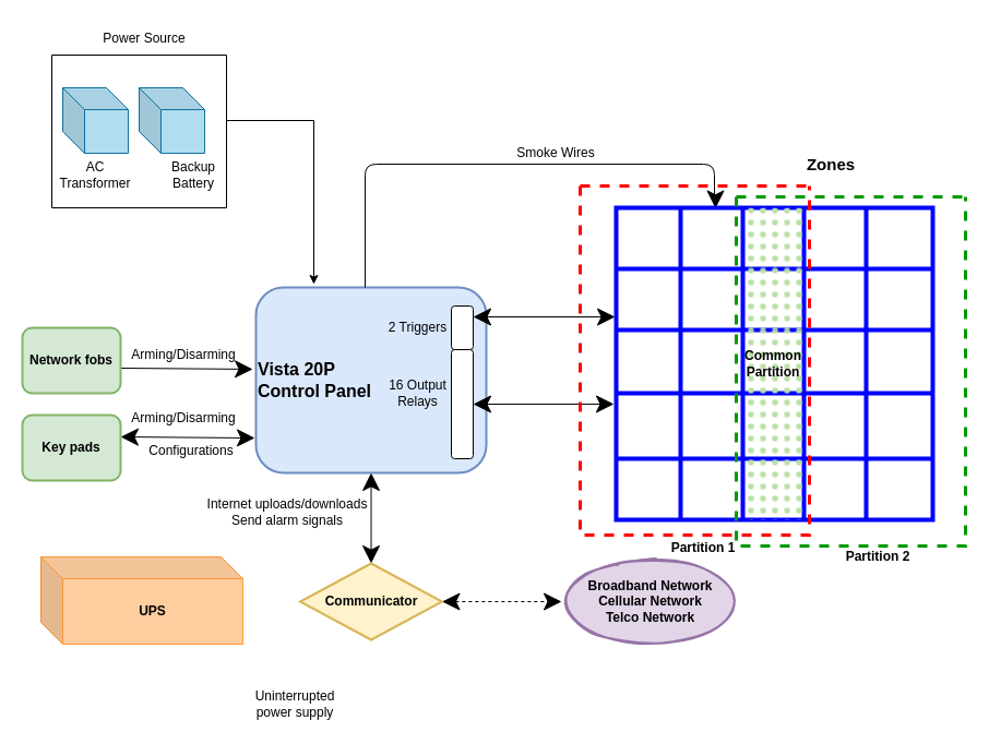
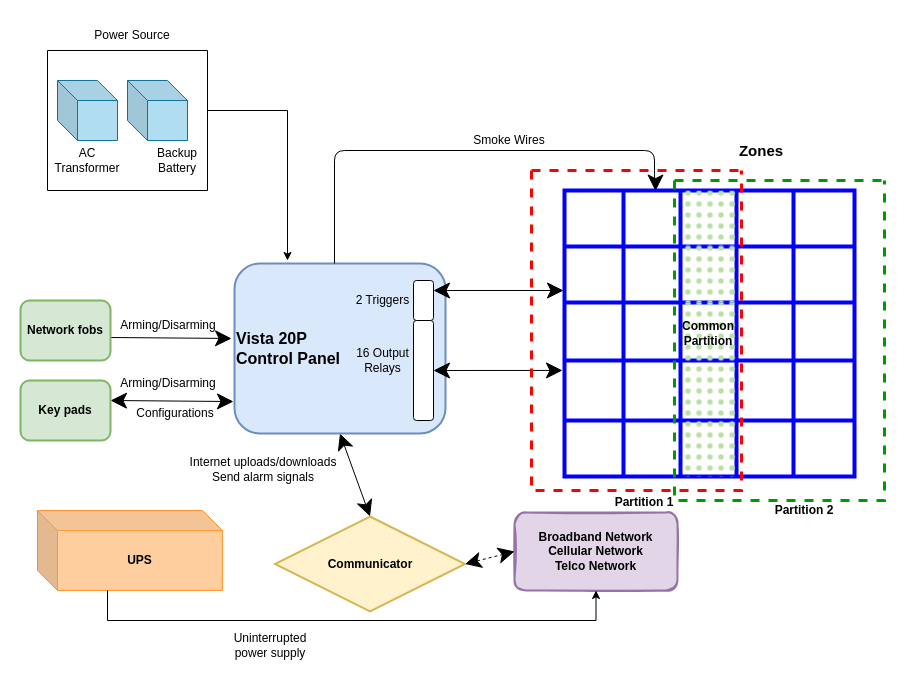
  <mxCell id="0" />
  <mxCell id="1" parent="0" />
  <mxCell id="2" value="" style="endArrow=classic;startArrow=classic;html=1;startSize=14;endSize=14;sourcePerimeterSpacing=8;targetPerimeterSpacing=8;entryX=-0.005;entryY=0.812;entryDx=0;entryDy=0;entryPerimeter=0;" parent="1" target="5" edge="1"><mxGeometry width="50" height="50" relative="1" as="geometry"><mxPoint x="110" y="400" as="sourcePoint" /><mxPoint x="179" y="400" as="targetPoint" /></mxGeometry></mxCell>
  <mxCell id="3" value="" style="endArrow=classic;html=1;startSize=14;endSize=14;sourcePerimeterSpacing=8;targetPerimeterSpacing=8;entryX=-0.014;entryY=0.441;entryDx=0;entryDy=0;entryPerimeter=0;" parent="1" target="5" edge="1"><mxGeometry width="50" height="50" relative="1" as="geometry"><mxPoint x="110" y="337" as="sourcePoint" /><mxPoint x="179" y="337" as="targetPoint" /></mxGeometry></mxCell>
  <mxCell id="4" value="" style="endArrow=classic;startArrow=classic;html=1;startSize=14;endSize=14;sourcePerimeterSpacing=8;targetPerimeterSpacing=8;exitX=0.5;exitY=0;exitDx=0;exitDy=0;entryX=0.5;entryY=1;entryDx=0;entryDy=0;" parent="1" source="9" target="5" edge="1"><mxGeometry width="50" height="50" relative="1" as="geometry"><mxPoint x="341" y="510" as="sourcePoint" /><mxPoint x="341" y="432" as="targetPoint" /></mxGeometry></mxCell>
  <mxCell id="5" value="&lt;font style=&quot;font-size: 16px&quot;&gt;&lt;span style=&quot;font-weight: 700&quot;&gt;Vista 20P&lt;/span&gt;&lt;br style=&quot;font-weight: 700&quot;&gt;&lt;span style=&quot;font-weight: 700&quot;&gt;Control Panel&lt;/span&gt;&lt;/font&gt;" style="rounded=1;whiteSpace=wrap;html=1;strokeWidth=2;fillWeight=4;hachureGap=8;hachureAngle=45;fillColor=#dae8fc;sketch=0;pointerEvents=0;strokeColor=#6c8ebf;align=left;" parent="1" vertex="1"><mxGeometry x="234" y="263" width="211" height="170" as="geometry" /></mxCell>
  <mxCell id="6" value="Network fobs" style="rounded=1;whiteSpace=wrap;html=1;strokeWidth=2;fillWeight=4;hachureGap=8;hachureAngle=45;fillColor=#d5e8d4;sketch=0;pointerEvents=0;fontStyle=1;strokeColor=#82b366;" parent="1" vertex="1"><mxGeometry x="20" y="300" width="90" height="60" as="geometry" /></mxCell>
  <mxCell id="7" value="Key pads" style="rounded=1;whiteSpace=wrap;html=1;strokeWidth=2;fillWeight=4;hachureGap=8;hachureAngle=45;fillColor=#d5e8d4;sketch=0;pointerEvents=0;fontStyle=1;strokeColor=#82b366;" parent="1" vertex="1"><mxGeometry x="20" y="380" width="90" height="60" as="geometry" /></mxCell>
- <mxCell id="8" value="Broadband Network&lt;br&gt;Cellular Network&lt;br&gt;Telco Network" style="ellipse;whiteSpace=wrap;html=1;strokeWidth=2;fillWeight=2;hachureGap=8;fillColor=#e1d5e7;fillStyle=solid;sketch=1;pointerEvents=0;strokeColor=#9673a6;fontStyle=1" parent="1" vertex="1"><mxGeometry x="514" y="512" width="163" height="78" as="geometry" /></mxCell>
- <mxCell id="9" value="&lt;span style=&quot;font-weight: 700&quot;&gt;Communicator&lt;/span&gt;" style="rhombus;whiteSpace=wrap;html=1;strokeWidth=2;fillWeight=-1;hachureGap=8;fillStyle=solid;fillColor=#fff2cc;sketch=0;pointerEvents=0;strokeColor=#d6b656;" parent="1" vertex="1"><mxGeometry x="274.5" y="516" width="130" height="70" as="geometry" /></mxCell>
+ <mxCell id="8" value="Broadband Network&lt;br&gt;Cellular Network&lt;br&gt;Telco Network" style="whiteSpace=wrap;html=1;strokeWidth=2;fillWeight=2;hachureGap=8;fillColor=#e1d5e7;fillStyle=solid;sketch=1;pointerEvents=0;strokeColor=#9673a6;fontStyle=1;rounded=1;" parent="1" vertex="1"><mxGeometry x="514" y="512" width="163" height="78" as="geometry" /></mxCell>
+ <mxCell id="9" value="&lt;span style=&quot;font-weight: 700&quot;&gt;Communicator&lt;/span&gt;" style="rhombus;whiteSpace=wrap;html=1;strokeWidth=2;fillWeight=-1;hachureGap=8;fillStyle=solid;fillColor=#fff2cc;sketch=0;pointerEvents=0;strokeColor=#d6b656;" parent="1" vertex="1"><mxGeometry x="274.5" y="516" width="190" height="95" as="geometry" /></mxCell>
  <mxCell id="10" value="" style="endArrow=classic;startArrow=classic;html=1;fontColor=#000000;startSize=14;endSize=14;sourcePerimeterSpacing=8;targetPerimeterSpacing=8;exitX=1;exitY=0.5;exitDx=0;exitDy=0;entryX=0;entryY=0.5;entryDx=0;entryDy=0;dashed=1;" parent="1" source="9" target="8" edge="1"><mxGeometry width="50" height="50" relative="1" as="geometry"><mxPoint x="449" y="520" as="sourcePoint" /><mxPoint x="504" y="539" as="targetPoint" /></mxGeometry></mxCell>
  <mxCell id="11" value="" style="endArrow=classic;startArrow=classic;html=1;fontSize=17;fontColor=#000000;startSize=14;endSize=14;sourcePerimeterSpacing=8;targetPerimeterSpacing=8;entryX=-0.004;entryY=0.692;entryDx=0;entryDy=0;entryPerimeter=0;exitX=1;exitY=0.5;exitDx=0;exitDy=0;" parent="1" source="12" edge="1"><mxGeometry width="50" height="50" relative="1" as="geometry"><mxPoint x="444" y="370" as="sourcePoint" /><mxPoint x="561.96" y="369.92" as="targetPoint" /></mxGeometry></mxCell>
  <mxCell id="12" value="" style="rounded=1;whiteSpace=wrap;html=1;sketch=0;hachureGap=4;pointerEvents=0;fontSize=17;fontColor=#000000;" parent="1" vertex="1"><mxGeometry x="413" y="320" width="20" height="100" as="geometry" /></mxCell>
  <mxCell id="13" value="" style="rounded=1;whiteSpace=wrap;html=1;sketch=0;hachureGap=4;pointerEvents=0;fontSize=17;fontColor=#000000;" parent="1" vertex="1"><mxGeometry x="413" y="280" width="20" height="40" as="geometry" /></mxCell>
  <mxCell id="14" value="2 Triggers" style="text;html=1;strokeColor=none;fillColor=none;align=center;verticalAlign=middle;whiteSpace=wrap;rounded=0;sketch=0;hachureGap=4;pointerEvents=0;fontSize=12;fontColor=#000000;" parent="1" vertex="1"><mxGeometry x="343" y="290" width="79" height="20" as="geometry" /></mxCell>
  <mxCell id="15" value="16 Output Relays" style="text;html=1;strokeColor=none;fillColor=none;align=center;verticalAlign=middle;whiteSpace=wrap;rounded=0;sketch=0;hachureGap=4;pointerEvents=0;fontSize=12;fontColor=#000000;" parent="1" vertex="1"><mxGeometry x="343" y="350" width="79" height="20" as="geometry" /></mxCell>
  <mxCell id="16" value="" style="endArrow=classic;startArrow=classic;html=1;fontSize=12;fontColor=#000000;startSize=14;endSize=14;sourcePerimeterSpacing=8;targetPerimeterSpacing=8;exitX=1;exitY=0.25;exitDx=0;exitDy=0;" parent="1" source="13" edge="1"><mxGeometry width="50" height="50" relative="1" as="geometry"><mxPoint x="253" y="330" as="sourcePoint" /><mxPoint x="563" y="290" as="targetPoint" /></mxGeometry></mxCell>
  <mxCell id="17" value="" style="edgeStyle=segmentEdgeStyle;endArrow=classic;html=1;startSize=14;endSize=14;sourcePerimeterSpacing=8;targetPerimeterSpacing=8;fontSize=12;fontColor=#000000;entryX=0.35;entryY=0.002;entryDx=0;entryDy=0;entryPerimeter=0;" parent="1" edge="1"><mxGeometry width="50" height="50" relative="1" as="geometry"><mxPoint x="334" y="263" as="sourcePoint" /><mxPoint x="655" y="190.52" as="targetPoint" /><Array as="points"><mxPoint x="334" y="150" /><mxPoint x="654" y="150" /><mxPoint x="654" y="180" /><mxPoint x="655" y="180" /></Array></mxGeometry></mxCell>
  <mxCell id="18" value="Smoke Wires" style="text;html=1;strokeColor=none;fillColor=none;align=center;verticalAlign=middle;whiteSpace=wrap;rounded=0;sketch=0;hachureGap=4;pointerEvents=0;fontSize=12;fontColor=#000000;" parent="1" vertex="1"><mxGeometry x="464" y="130" width="90" height="20" as="geometry" /></mxCell>
  <mxCell id="19" value="" style="shape=table;html=1;whiteSpace=wrap;startSize=0;container=1;collapsible=0;childLayout=tableLayout;hachureGap=4;pointerEvents=0;sketch=0;fontSize=12;fontColor=#000000;strokeColor=#0000FF;strokeWidth=4;align=left;" parent="1" vertex="1"><mxGeometry x="564" y="190" width="290" height="286" as="geometry" /></mxCell>
  <mxCell id="20" style="shape=partialRectangle;html=1;whiteSpace=wrap;collapsible=0;dropTarget=0;pointerEvents=0;fillColor=none;top=0;left=0;bottom=0;right=0;points=[[0,0.5],[1,0.5]];portConstraint=eastwest;" parent="19" vertex="1"><mxGeometry width="290" height="56" as="geometry" /></mxCell>
  <mxCell id="21" style="shape=partialRectangle;html=1;whiteSpace=wrap;connectable=0;top=0;left=0;bottom=0;right=0;overflow=hidden;pointerEvents=1;strokeWidth=2;fillColor=none;" parent="20" vertex="1"><mxGeometry width="59" height="56" as="geometry"><mxRectangle width="59" height="56" as="alternateBounds" /></mxGeometry></mxCell>
  <mxCell id="22" style="shape=partialRectangle;html=1;whiteSpace=wrap;connectable=0;top=0;left=0;bottom=0;right=0;overflow=hidden;pointerEvents=1;strokeWidth=2;fillColor=none;" parent="20" vertex="1"><mxGeometry x="59" width="57" height="56" as="geometry"><mxRectangle width="57" height="56" as="alternateBounds" /></mxGeometry></mxCell>
  <mxCell id="23" style="shape=partialRectangle;html=1;whiteSpace=wrap;connectable=0;fillColor=#B9E0A5;top=0;left=0;bottom=0;right=0;overflow=hidden;pointerEvents=1;fillStyle=dots;" parent="20" vertex="1"><mxGeometry x="116" width="56" height="56" as="geometry"><mxRectangle width="56" height="56" as="alternateBounds" /></mxGeometry></mxCell>
  <mxCell id="24" style="shape=partialRectangle;html=1;whiteSpace=wrap;connectable=0;fillColor=none;top=0;left=0;bottom=0;right=0;overflow=hidden;pointerEvents=1;" parent="20" vertex="1"><mxGeometry x="172" width="57" height="56" as="geometry"><mxRectangle width="57" height="56" as="alternateBounds" /></mxGeometry></mxCell>
  <mxCell id="25" style="shape=partialRectangle;html=1;whiteSpace=wrap;connectable=0;fillColor=none;top=0;left=0;bottom=0;right=0;overflow=hidden;pointerEvents=1;" parent="20" vertex="1"><mxGeometry x="229" width="61" height="56" as="geometry"><mxRectangle width="61" height="56" as="alternateBounds" /></mxGeometry></mxCell>
  <mxCell id="26" style="shape=partialRectangle;html=1;whiteSpace=wrap;collapsible=0;dropTarget=0;pointerEvents=0;fillColor=none;top=0;left=0;bottom=0;right=0;points=[[0,0.5],[1,0.5]];portConstraint=eastwest;" parent="19" vertex="1"><mxGeometry y="56" width="290" height="56" as="geometry" /></mxCell>
  <mxCell id="27" style="shape=partialRectangle;html=1;whiteSpace=wrap;connectable=0;top=0;left=0;bottom=0;right=0;overflow=hidden;pointerEvents=1;strokeWidth=2;fillColor=none;" parent="26" vertex="1"><mxGeometry width="59" height="56" as="geometry"><mxRectangle width="59" height="56" as="alternateBounds" /></mxGeometry></mxCell>
  <mxCell id="28" style="shape=partialRectangle;html=1;whiteSpace=wrap;connectable=0;top=0;left=0;bottom=0;right=0;overflow=hidden;pointerEvents=1;strokeWidth=2;fillColor=none;" parent="26" vertex="1"><mxGeometry x="59" width="57" height="56" as="geometry"><mxRectangle width="57" height="56" as="alternateBounds" /></mxGeometry></mxCell>
  <mxCell id="29" style="shape=partialRectangle;html=1;whiteSpace=wrap;connectable=0;fillColor=#B9E0A5;top=0;left=0;bottom=0;right=0;overflow=hidden;pointerEvents=1;fillStyle=dots;" parent="26" vertex="1"><mxGeometry x="116" width="56" height="56" as="geometry"><mxRectangle width="56" height="56" as="alternateBounds" /></mxGeometry></mxCell>
  <mxCell id="30" style="shape=partialRectangle;html=1;whiteSpace=wrap;connectable=0;fillColor=none;top=0;left=0;bottom=0;right=0;overflow=hidden;pointerEvents=1;" parent="26" vertex="1"><mxGeometry x="172" width="57" height="56" as="geometry"><mxRectangle width="57" height="56" as="alternateBounds" /></mxGeometry></mxCell>
  <mxCell id="31" style="shape=partialRectangle;html=1;whiteSpace=wrap;connectable=0;fillColor=none;top=0;left=0;bottom=0;right=0;overflow=hidden;pointerEvents=1;" parent="26" vertex="1"><mxGeometry x="229" width="61" height="56" as="geometry"><mxRectangle width="61" height="56" as="alternateBounds" /></mxGeometry></mxCell>
  <mxCell id="32" value="" style="shape=partialRectangle;html=1;whiteSpace=wrap;collapsible=0;dropTarget=0;pointerEvents=0;fillColor=none;top=0;left=0;bottom=0;right=0;points=[[0,0.5],[1,0.5]];portConstraint=eastwest;" parent="19" vertex="1"><mxGeometry y="112" width="290" height="58" as="geometry" /></mxCell>
  <mxCell id="33" value="" style="shape=partialRectangle;html=1;whiteSpace=wrap;connectable=0;top=0;left=0;bottom=0;right=0;overflow=hidden;pointerEvents=1;strokeWidth=2;fillColor=none;" parent="32" vertex="1"><mxGeometry width="59" height="58" as="geometry"><mxRectangle width="59" height="58" as="alternateBounds" /></mxGeometry></mxCell>
  <mxCell id="34" value="" style="shape=partialRectangle;html=1;whiteSpace=wrap;connectable=0;top=0;left=0;bottom=0;right=0;overflow=hidden;pointerEvents=1;strokeWidth=2;fillColor=none;" parent="32" vertex="1"><mxGeometry x="59" width="57" height="58" as="geometry"><mxRectangle width="57" height="58" as="alternateBounds" /></mxGeometry></mxCell>
  <mxCell id="35" style="shape=partialRectangle;html=1;whiteSpace=wrap;connectable=0;fillColor=#B9E0A5;top=0;left=0;bottom=0;right=0;overflow=hidden;pointerEvents=1;fillStyle=dots;" parent="32" vertex="1"><mxGeometry x="116" width="56" height="58" as="geometry"><mxRectangle width="56" height="58" as="alternateBounds" /></mxGeometry></mxCell>
  <mxCell id="36" style="shape=partialRectangle;html=1;whiteSpace=wrap;connectable=0;fillColor=none;top=0;left=0;bottom=0;right=0;overflow=hidden;pointerEvents=1;" parent="32" vertex="1"><mxGeometry x="172" width="57" height="58" as="geometry"><mxRectangle width="57" height="58" as="alternateBounds" /></mxGeometry></mxCell>
  <mxCell id="37" value="" style="shape=partialRectangle;html=1;whiteSpace=wrap;connectable=0;fillColor=none;top=0;left=0;bottom=0;right=0;overflow=hidden;pointerEvents=1;" parent="32" vertex="1"><mxGeometry x="229" width="61" height="58" as="geometry"><mxRectangle width="61" height="58" as="alternateBounds" /></mxGeometry></mxCell>
  <mxCell id="38" value="" style="shape=partialRectangle;html=1;whiteSpace=wrap;collapsible=0;dropTarget=0;pointerEvents=0;fillColor=none;top=0;left=0;bottom=0;right=0;points=[[0,0.5],[1,0.5]];portConstraint=eastwest;" parent="19" vertex="1"><mxGeometry y="170" width="290" height="60" as="geometry" /></mxCell>
  <mxCell id="39" value="" style="shape=partialRectangle;html=1;whiteSpace=wrap;connectable=0;top=0;left=0;bottom=0;right=0;overflow=hidden;pointerEvents=1;strokeWidth=2;fillColor=none;" parent="38" vertex="1"><mxGeometry width="59" height="60" as="geometry"><mxRectangle width="59" height="60" as="alternateBounds" /></mxGeometry></mxCell>
  <mxCell id="40" value="" style="shape=partialRectangle;html=1;whiteSpace=wrap;connectable=0;top=0;left=0;bottom=0;right=0;overflow=hidden;pointerEvents=1;strokeWidth=2;fillColor=none;" parent="38" vertex="1"><mxGeometry x="59" width="57" height="60" as="geometry"><mxRectangle width="57" height="60" as="alternateBounds" /></mxGeometry></mxCell>
  <mxCell id="41" style="shape=partialRectangle;html=1;whiteSpace=wrap;connectable=0;fillColor=#B9E0A5;top=0;left=0;bottom=0;right=0;overflow=hidden;pointerEvents=1;fillStyle=dots;" parent="38" vertex="1"><mxGeometry x="116" width="56" height="60" as="geometry"><mxRectangle width="56" height="60" as="alternateBounds" /></mxGeometry></mxCell>
  <mxCell id="42" style="shape=partialRectangle;html=1;whiteSpace=wrap;connectable=0;fillColor=none;top=0;left=0;bottom=0;right=0;overflow=hidden;pointerEvents=1;" parent="38" vertex="1"><mxGeometry x="172" width="57" height="60" as="geometry"><mxRectangle width="57" height="60" as="alternateBounds" /></mxGeometry></mxCell>
  <mxCell id="43" value="" style="shape=partialRectangle;html=1;whiteSpace=wrap;connectable=0;fillColor=none;top=0;left=0;bottom=0;right=0;overflow=hidden;pointerEvents=1;" parent="38" vertex="1"><mxGeometry x="229" width="61" height="60" as="geometry"><mxRectangle width="61" height="60" as="alternateBounds" /></mxGeometry></mxCell>
  <mxCell id="44" value="" style="shape=partialRectangle;html=1;whiteSpace=wrap;collapsible=0;dropTarget=0;pointerEvents=0;fillColor=none;top=0;left=0;bottom=0;right=0;points=[[0,0.5],[1,0.5]];portConstraint=eastwest;" parent="19" vertex="1"><mxGeometry y="230" width="290" height="56" as="geometry" /></mxCell>
  <mxCell id="45" value="" style="shape=partialRectangle;html=1;whiteSpace=wrap;connectable=0;top=0;left=0;bottom=0;right=0;overflow=hidden;pointerEvents=1;strokeWidth=2;fillColor=none;" parent="44" vertex="1"><mxGeometry width="59" height="56" as="geometry"><mxRectangle width="59" height="56" as="alternateBounds" /></mxGeometry></mxCell>
  <mxCell id="46" value="" style="shape=partialRectangle;html=1;whiteSpace=wrap;connectable=0;top=0;left=0;bottom=0;right=0;overflow=hidden;pointerEvents=1;strokeWidth=2;fillColor=none;" parent="44" vertex="1"><mxGeometry x="59" width="57" height="56" as="geometry"><mxRectangle width="57" height="56" as="alternateBounds" /></mxGeometry></mxCell>
  <mxCell id="47" style="shape=partialRectangle;html=1;whiteSpace=wrap;connectable=0;fillColor=#B9E0A5;top=0;left=0;bottom=0;right=0;overflow=hidden;pointerEvents=1;fillStyle=dots;" parent="44" vertex="1"><mxGeometry x="116" width="56" height="56" as="geometry"><mxRectangle width="56" height="56" as="alternateBounds" /></mxGeometry></mxCell>
  <mxCell id="48" style="shape=partialRectangle;html=1;whiteSpace=wrap;connectable=0;fillColor=none;top=0;left=0;bottom=0;right=0;overflow=hidden;pointerEvents=1;" parent="44" vertex="1"><mxGeometry x="172" width="57" height="56" as="geometry"><mxRectangle width="57" height="56" as="alternateBounds" /></mxGeometry></mxCell>
  <mxCell id="49" value="" style="shape=partialRectangle;html=1;whiteSpace=wrap;connectable=0;fillColor=none;top=0;left=0;bottom=0;right=0;overflow=hidden;pointerEvents=1;" parent="44" vertex="1"><mxGeometry x="229" width="61" height="56" as="geometry"><mxRectangle width="61" height="56" as="alternateBounds" /></mxGeometry></mxCell>
  <mxCell id="50" value="" style="swimlane;startSize=0;pointerEvents=1;fillColor=none;html=1;dashed=1;strokeColor=#FF0000;strokeWidth=3;" parent="1" vertex="1"><mxGeometry x="531" y="170" width="210" height="320" as="geometry" /></mxCell>
  <mxCell id="51" value="" style="swimlane;startSize=0;pointerEvents=1;fillColor=none;html=1;dashed=1;strokeColor=#009900;strokeWidth=3;" parent="1" vertex="1"><mxGeometry x="674" y="180" width="210" height="320" as="geometry" /></mxCell>
  <mxCell id="52" value="Common Partition" style="text;html=1;strokeColor=none;fillColor=none;align=center;verticalAlign=middle;whiteSpace=wrap;rounded=0;pointerEvents=1;fontStyle=1" parent="51" vertex="1"><mxGeometry x="-6" y="143" width="80" height="20" as="geometry" /></mxCell>
  <mxCell id="53" value="Partition 2" style="text;html=1;strokeColor=none;fillColor=none;align=center;verticalAlign=middle;whiteSpace=wrap;rounded=0;pointerEvents=1;fontStyle=1" parent="1" vertex="1"><mxGeometry x="764" y="500" width="80" height="20" as="geometry" /></mxCell>
  <mxCell id="54" value="Partition 1" style="text;html=1;strokeColor=none;fillColor=none;align=center;verticalAlign=middle;whiteSpace=wrap;rounded=0;pointerEvents=1;fontStyle=1" parent="1" vertex="1"><mxGeometry x="604" y="492" width="80" height="20" as="geometry" /></mxCell>
  <mxCell id="55" value="Arming/Disarming" style="text;html=1;strokeColor=none;fillColor=none;align=center;verticalAlign=middle;whiteSpace=wrap;rounded=0;" parent="1" vertex="1"><mxGeometry x="109" y="310" width="118" height="30" as="geometry" /></mxCell>
  <mxCell id="56" value="Arming/Disarming" style="text;html=1;strokeColor=none;fillColor=none;align=center;verticalAlign=middle;whiteSpace=wrap;rounded=0;" parent="1" vertex="1"><mxGeometry x="109" y="368" width="118" height="30" as="geometry" /></mxCell>
  <mxCell id="57" value="Zones" style="text;html=1;strokeColor=none;fillColor=none;align=center;verticalAlign=middle;whiteSpace=wrap;rounded=0;pointerEvents=1;fontStyle=1;fontSize=15;" parent="1" vertex="1"><mxGeometry x="741" y="140" width="40" height="20" as="geometry" /></mxCell>
  <mxCell id="58" value="&lt;span style=&quot;&quot;&gt;Internet uploads/downloads&lt;br&gt;Send alarm signals&lt;/span&gt;" style="text;html=1;strokeColor=none;fillColor=none;align=center;verticalAlign=middle;whiteSpace=wrap;rounded=0;labelBackgroundColor=none;fillStyle=dots;fontSize=12;" parent="1" vertex="1"><mxGeometry x="183" y="454" width="160" height="30" as="geometry" /></mxCell>
  <mxCell id="59" value="UPS" style="shape=cube;whiteSpace=wrap;html=1;boundedLbl=1;backgroundOutline=1;darkOpacity=0.05;darkOpacity2=0.1;labelBackgroundColor=none;fillStyle=solid;fontSize=12;strokeColor=#FF9933;fillColor=#FFCE9F;fontStyle=1" parent="1" vertex="1"><mxGeometry x="37" y="510" width="185" height="80" as="geometry" /></mxCell>
  <mxCell id="60" value="Uninterrupted power supply" style="text;html=1;strokeColor=none;fillColor=none;align=center;verticalAlign=middle;whiteSpace=wrap;rounded=0;labelBackgroundColor=none;fillStyle=solid;fontSize=12;" parent="1" vertex="1"><mxGeometry x="229.5" y="630" width="80" height="30" as="geometry" /></mxCell>
  <mxCell id="61" value="" style="shape=cube;whiteSpace=wrap;html=1;boundedLbl=1;backgroundOutline=1;darkOpacity=0.05;darkOpacity2=0.1;fillColor=#b1ddf0;strokeColor=#10739e;" parent="1" vertex="1"><mxGeometry x="57" y="80" width="60" height="60" as="geometry" /></mxCell>
  <mxCell id="62" value="" style="shape=cube;whiteSpace=wrap;html=1;boundedLbl=1;backgroundOutline=1;darkOpacity=0.05;darkOpacity2=0.1;fillColor=#b1ddf0;strokeColor=#10739e;" parent="1" vertex="1"><mxGeometry x="127" y="80" width="60" height="60" as="geometry" /></mxCell>
  <mxCell id="63" value="AC &lt;br&gt;Transformer" style="text;html=1;strokeColor=none;fillColor=none;align=center;verticalAlign=middle;whiteSpace=wrap;rounded=0;sketch=0;hachureGap=4;pointerEvents=0;fontSize=12;fontColor=#000000;" parent="1" vertex="1"><mxGeometry x="42" y="150" width="90" height="20" as="geometry" /></mxCell>
  <mxCell id="64" value="Backup &lt;br&gt;Battery" style="text;html=1;strokeColor=none;fillColor=none;align=center;verticalAlign=middle;whiteSpace=wrap;rounded=0;sketch=0;hachureGap=4;pointerEvents=0;fontSize=12;fontColor=#000000;" parent="1" vertex="1"><mxGeometry x="132" y="150" width="90" height="20" as="geometry" /></mxCell>
  <mxCell id="65" value="" style="swimlane;startSize=0;" parent="1" vertex="1"><mxGeometry x="47" y="50" width="160" height="140" as="geometry" /></mxCell>
  <mxCell id="66" value="Power Source" style="text;html=1;strokeColor=none;fillColor=none;align=center;verticalAlign=middle;whiteSpace=wrap;rounded=0;" parent="1" vertex="1"><mxGeometry x="87" y="20" width="90" height="30" as="geometry" /></mxCell>
  <mxCell id="67" value="" style="edgeStyle=segmentEdgeStyle;endArrow=classic;html=1;rounded=0;" parent="1" edge="1"><mxGeometry width="50" height="50" relative="1" as="geometry"><mxPoint x="207" y="110" as="sourcePoint" /><mxPoint x="287" y="260" as="targetPoint" /></mxGeometry></mxCell>
+ <mxCell id="68" value="" style="edgeStyle=segmentEdgeStyle;endArrow=classic;html=1;rounded=0;exitX=0;exitY=0;exitDx=70;exitDy=80;exitPerimeter=0;entryX=0.5;entryY=1;entryDx=0;entryDy=0;" parent="1" source="59" target="8" edge="1"><mxGeometry width="50" height="50" relative="1" as="geometry"><mxPoint x="133" y="620" as="sourcePoint" /><mxPoint x="183" y="570" as="targetPoint" /><Array as="points"><mxPoint x="107" y="620" /><mxPoint x="596" y="620" /></Array></mxGeometry></mxCell>
  <mxCell id="69" value="Configurations" style="text;html=1;strokeColor=none;fillColor=none;align=center;verticalAlign=middle;whiteSpace=wrap;rounded=0;" vertex="1" parent="1"><mxGeometry x="116" y="398" width="118" height="30" as="geometry" /></mxCell>
